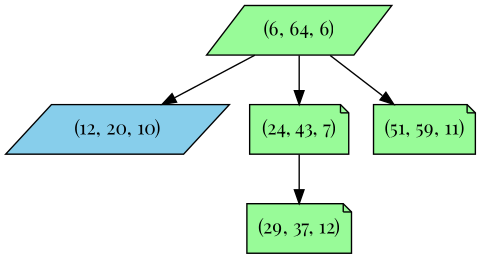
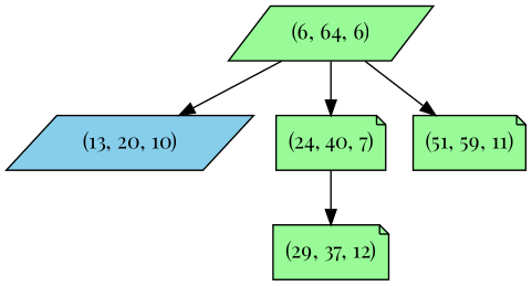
  digraph {
    fontname="Playfair Display"
    node [fillcolor=palegreen fontname="Playfair Display" shape=note style=filled]
    edge [fontname="Playfair Display"]
    "(6, 64, 6)" [shape=parallelogram]
-   "(12, 20, 10)" [fillcolor=skyblue shape=parallelogram]
-   "(24, 43, 7)"
+   "(12, 20, 10)" [fillcolor=skyblue shape=parallelogram label="(13, 20, 10)"]
+   "(24, 43, 7)" [label="(24, 40, 7)"]
    "(51, 59, 11)"
    "(29, 37, 12)"
    "(6, 64, 6)" -> "(12, 20, 10)"
    "(6, 64, 6)" -> "(24, 43, 7)"
    "(6, 64, 6)" -> "(51, 59, 11)"
    "(24, 43, 7)" -> "(29, 37, 12)"
  }
